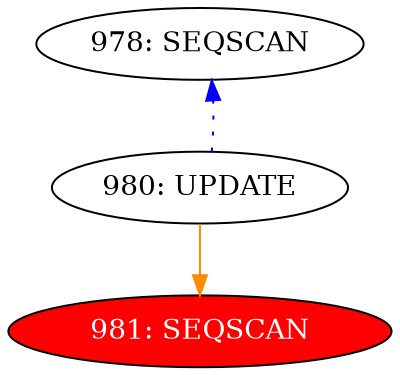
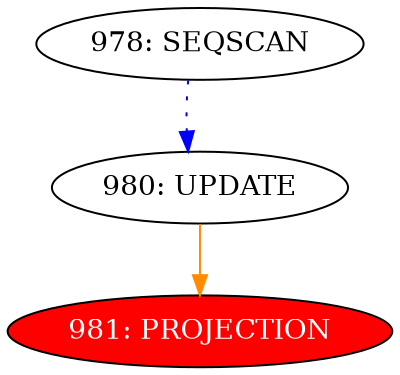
  digraph {
    n1 [label="978: SEQSCAN"]
-   n2 [fillcolor=red fontcolor=white label="981: SEQSCAN" style=filled]
+   n2 [fillcolor=red fontcolor=white label="981: PROJECTION" style=filled]
    n3 [label="980: UPDATE"]
-   n3 -> n1 [color=blue style=dotted]
+   n1 -> n3 [color=blue style=dotted]
    n3 -> n2 [color=darkorange style=solid]
  }
